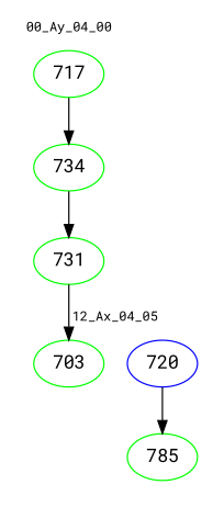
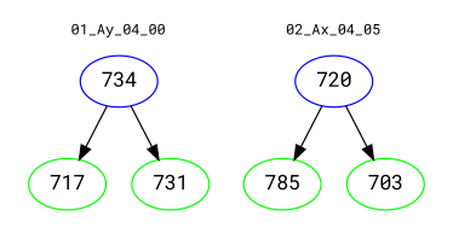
  digraph {
    fontname="Roboto Mono"
    node [color=green fontname="Roboto Mono"]
    edge [color=black fontname="Roboto Mono"]
-   n1 [label=734]
+   n1 [color=blue label=734]
    n2 [label=717]
    n3 [label=731]
    n4 [color=blue label=720]
    n5 [label=785]
    n6 [label=703]
    subgraph cluster_1 {
      color=white
      fontsize=10
-     label="00_Ay_04_00"
+     label="01_Ay_04_00"
      n1
      n2
      n3
    }
    subgraph cluster_2 {
      color=white
      fontsize=10
-     label="12_Ax_04_05"
+     label="02_Ax_04_05"
      n4
      n5
      n6
    }
-   n2 -> n1
+   n1 -> n2
    n1 -> n3
    n4 -> n5
-   n3 -> n6
+   n4 -> n6
  }
